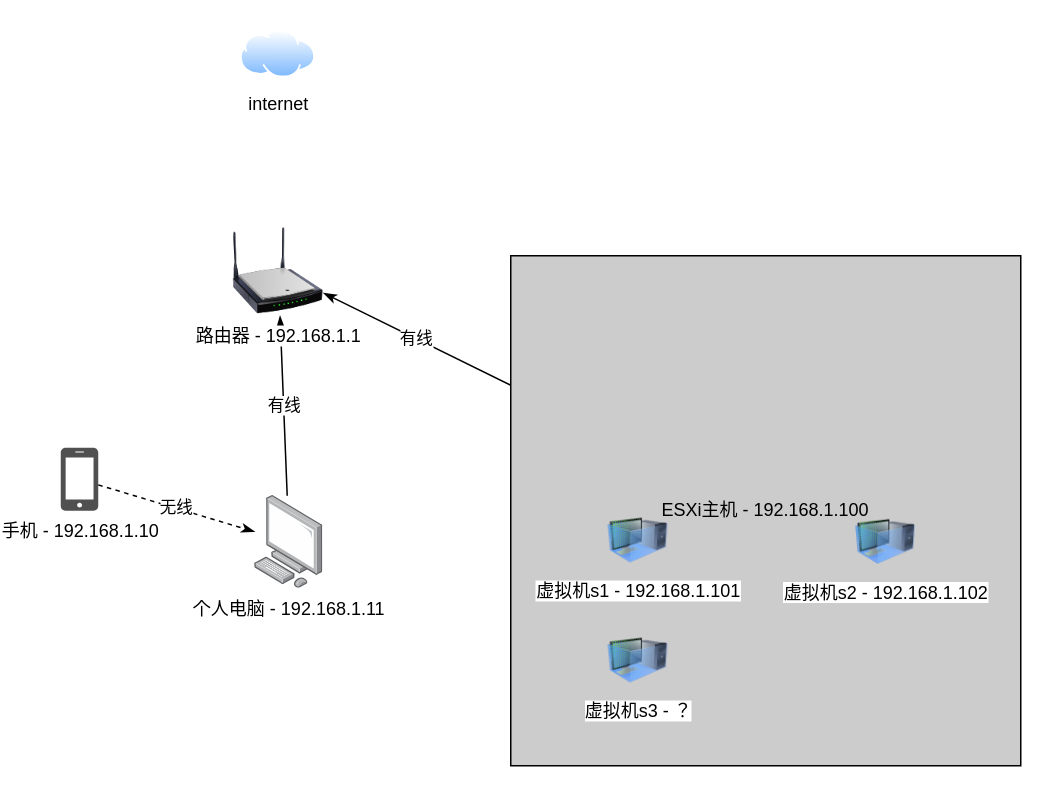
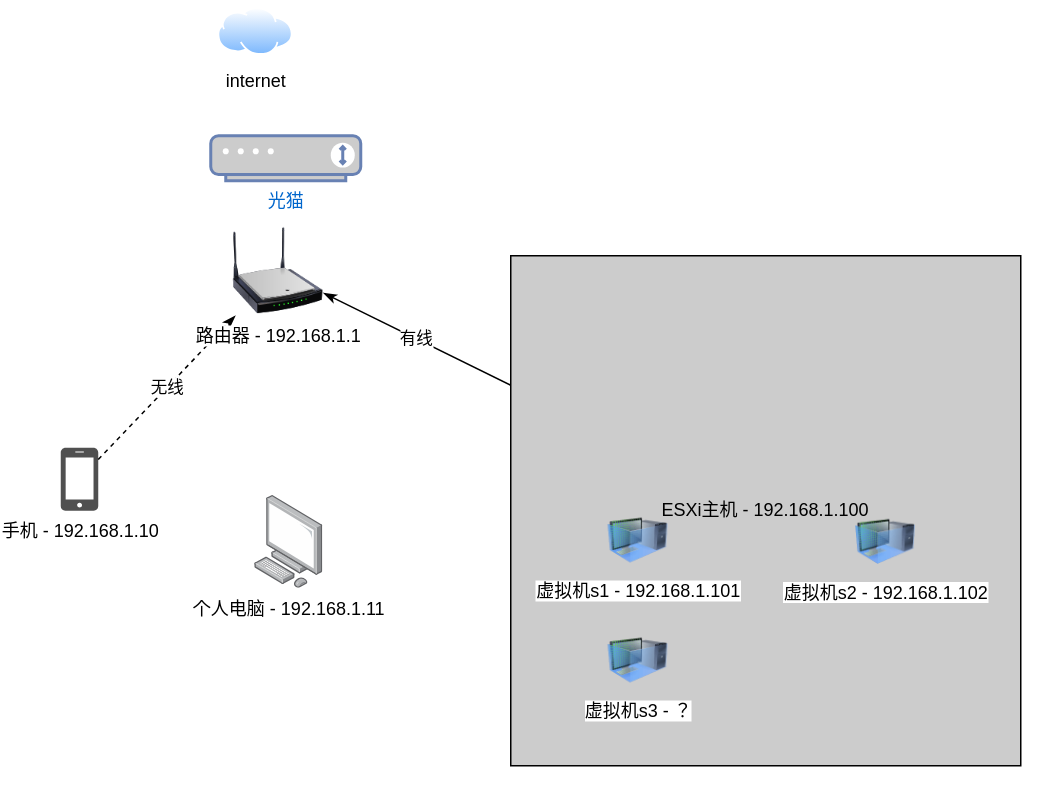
  <mxCell id="0" />
  <mxCell id="1" parent="0" />
- <mxCell id="2" value="internet" style="aspect=fixed;perimeter=ellipsePerimeter;html=1;align=center;shadow=0;dashed=0;spacingTop=3;image;image=img/lib/active_directory/internet_cloud.svg;" parent="1" vertex="1"><mxGeometry x="140" y="20" width="50" height="31.5" as="geometry" /></mxCell>
+ <mxCell id="2" value="internet" style="aspect=fixed;perimeter=ellipsePerimeter;html=1;align=center;shadow=0;dashed=0;spacingTop=3;image;image=img/lib/active_directory/internet_cloud.svg;" parent="1" vertex="1"><mxGeometry x="125" y="5" width="50" height="31.5" as="geometry" /></mxCell>
  <mxCell id="3" value="手机 - 192.168.1.10" style="pointerEvents=1;shadow=0;dashed=0;html=1;strokeColor=none;fillColor=#505050;labelPosition=center;verticalLabelPosition=bottom;verticalAlign=top;outlineConnect=0;align=center;shape=mxgraph.office.devices.cell_phone_iphone_standalone;" parent="1" vertex="1"><mxGeometry x="20" y="298" width="25" height="42" as="geometry" /></mxCell>
- <mxCell id="4" value="&lt;div&gt;无线&lt;/div&gt;" style="endArrow=classicThin;dashed=1;html=1;startArrow=none;startFill=0;rounded=1;endFill=1;strokeWidth=1;" parent="1" source="3" target="6" edge="1"><mxGeometry width="50" height="50" relative="1" as="geometry"><mxPoint x="360" y="310" as="sourcePoint" /><mxPoint x="250" y="320" as="targetPoint" /></mxGeometry></mxCell>
- <mxCell id="5" value="有线" style="edgeStyle=none;rounded=1;orthogonalLoop=1;jettySize=auto;html=1;startArrow=none;startFill=0;endArrow=classicThin;endFill=1;strokeWidth=1;" parent="1" source="6" target="8" edge="1"><mxGeometry relative="1" as="geometry"><mxPoint x="328" y="340" as="targetPoint" /></mxGeometry></mxCell>
+ <mxCell id="4" value="&lt;div&gt;无线&lt;/div&gt;" style="endArrow=classicThin;dashed=1;html=1;startArrow=none;startFill=0;rounded=1;endFill=1;strokeWidth=1;" parent="1" source="3" target="8" edge="1"><mxGeometry width="50" height="50" relative="1" as="geometry"><mxPoint x="360" y="310" as="sourcePoint" /><mxPoint x="250" y="320" as="targetPoint" /></mxGeometry></mxCell>
  <mxCell id="6" value="个人电脑 - 192.168.1.11" style="points=[];aspect=fixed;html=1;align=center;shadow=0;dashed=0;image;image=img/lib/allied_telesis/computer_and_terminals/Personal_Computer.svg;" parent="1" vertex="1"><mxGeometry x="149.4" y="330" width="45.6" height="61.8" as="geometry" /></mxCell>
+ <mxCell id="7" value="光猫" style="fontColor=#0066CC;verticalAlign=top;verticalLabelPosition=bottom;labelPosition=center;align=center;html=1;outlineConnect=0;fillColor=#CCCCCC;strokeColor=#6881B3;gradientColor=none;gradientDirection=north;strokeWidth=2;shape=mxgraph.networks.modem;" parent="1" vertex="1"><mxGeometry x="120" y="90" width="100" height="30" as="geometry" /></mxCell>
  <mxCell id="8" value="路由器 - 192.168.1.1" style="image;html=1;image=img/lib/clip_art/networking/Wireless_Router_N_128x128.png" parent="1" vertex="1"><mxGeometry x="135" y="150" width="60" height="60" as="geometry" /></mxCell>
  <mxCell id="9" value="有线" style="edgeStyle=none;rounded=1;orthogonalLoop=1;jettySize=auto;html=1;startArrow=none;startFill=0;endArrow=classicThin;endFill=1;strokeWidth=1;" parent="1" source="10" target="8" edge="1"><mxGeometry relative="1" as="geometry" /></mxCell>
  <mxCell id="10" value="ESXi主机 - 192.168.1.100" style="whiteSpace=wrap;html=1;aspect=fixed;fillColor=#cccccc;" parent="1" vertex="1"><mxGeometry x="320" y="170" width="340" height="340" as="geometry" /></mxCell>
  <mxCell id="11" value="虚拟机s1 - 192.168.1.101" style="image;html=1;image=img/lib/clip_art/computers/Virtual_Machine_128x128.png" parent="1" vertex="1"><mxGeometry x="385" y="340" width="40" height="40" as="geometry" /></mxCell>
  <mxCell id="12" value="虚拟机s2 - 192.168.1.102" style="image;html=1;image=img/lib/clip_art/computers/Virtual_Machine_128x128.png" parent="1" vertex="1"><mxGeometry x="550" y="340.9" width="40" height="40" as="geometry" /></mxCell>
  <mxCell id="13" value="虚拟机s3 - ？" style="image;html=1;image=img/lib/clip_art/computers/Virtual_Machine_128x128.png" parent="1" vertex="1"><mxGeometry x="385" y="420" width="40" height="40" as="geometry" /></mxCell>
